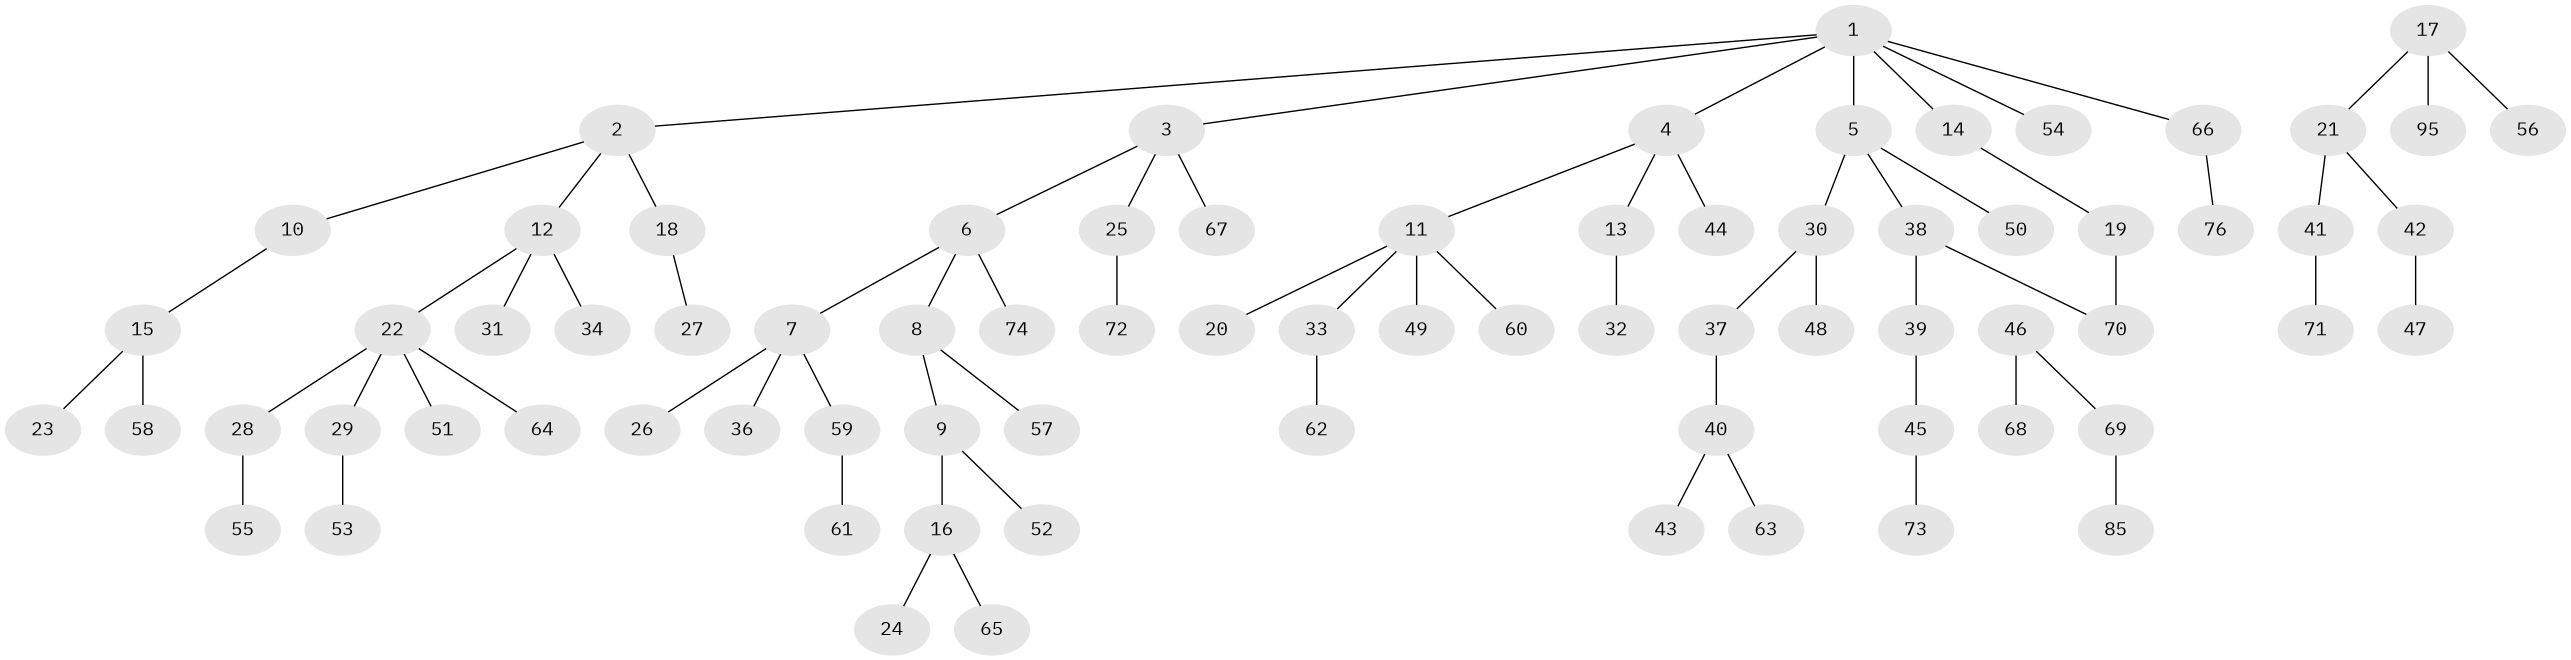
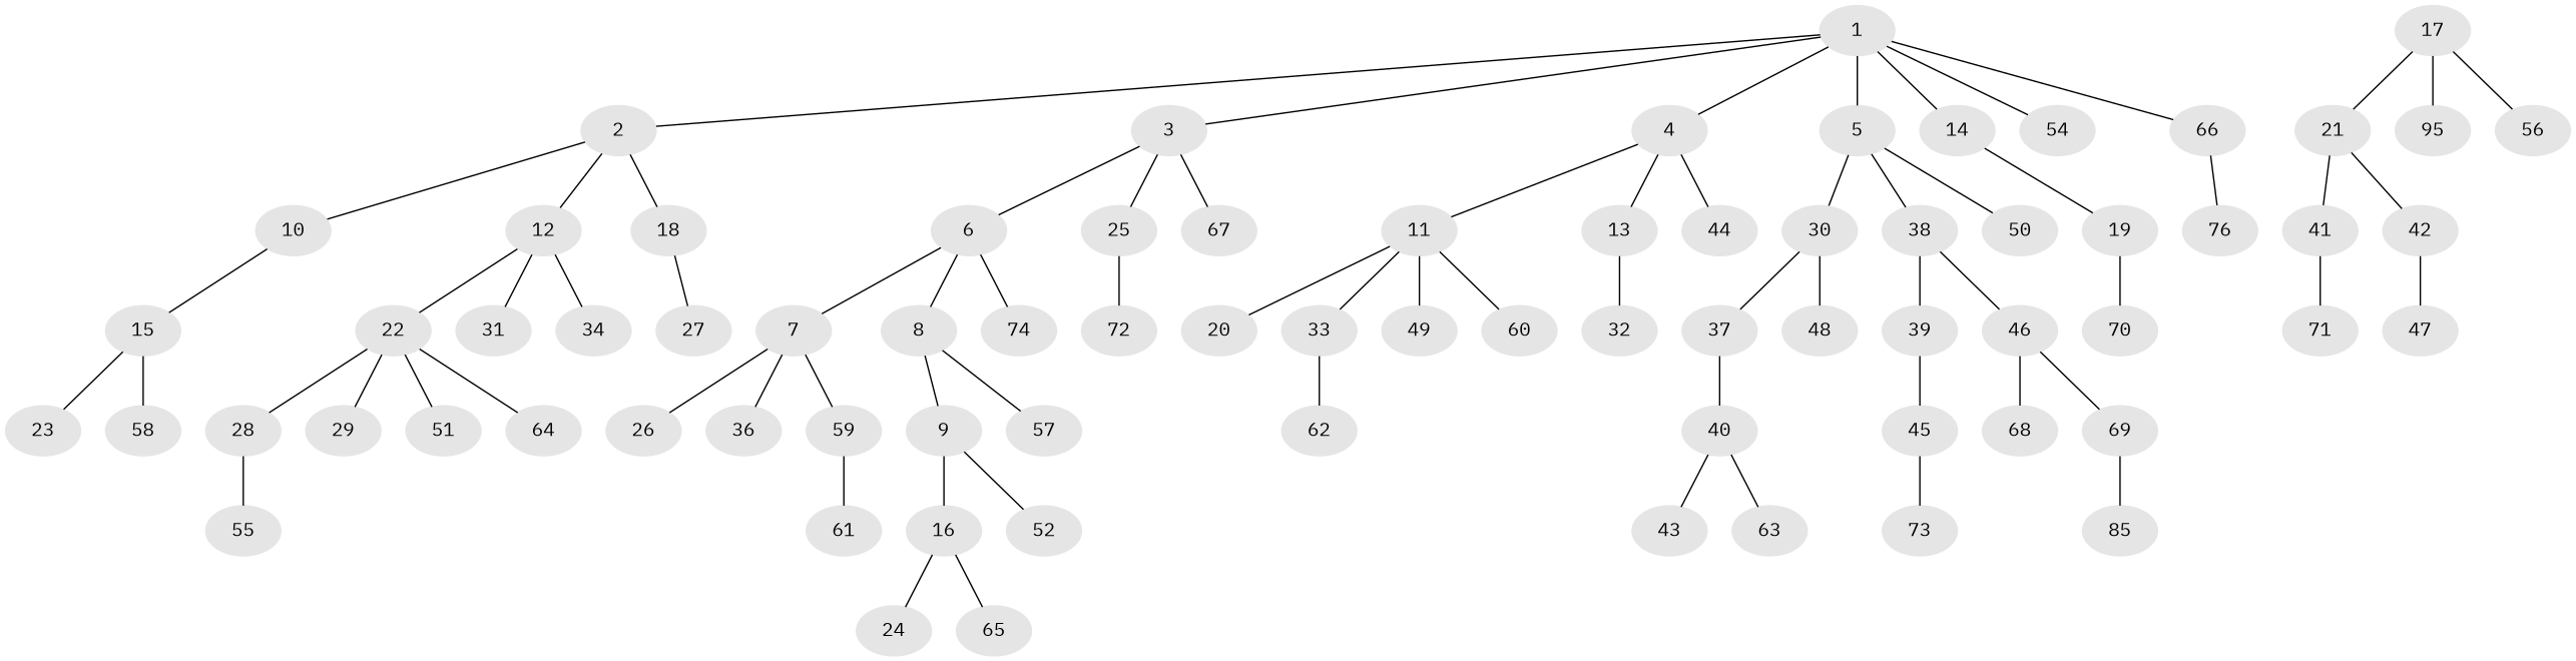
  graph {
    fontname="IBM Plex Mono"
    node [color=gray90 fontname="IBM Plex Mono" style=filled]
    edge [fontname="IBM Plex Mono"]
    1
    2
    3
    4
    5
    14
    54
    66
    10
    12
    18
    6
    25
    67
    11
    13
    44
    30
    38
    50
    19
    76
    15
    22
    31
    34
    27
    7
    8
    74
    72
    20
    33
    49
    60
    32
    37
    48
    39
    46
    26
    36
    59
    9
    57
    61
    16
    52
    24
    65
    23
    58
    17
    21
    n55 [label=95]
    56
    62
    28
    29
    51
    64
    70
    41
    42
    71
    47
    55
-   53
    40
    43
    63
    45
    68
    69
    73
    n76 [label=85]
    1 -- 2
    1 -- 3
    1 -- 4
    1 -- 5
    1 -- 14
    1 -- 54
    1 -- 66
    2 -- 10
    2 -- 12
    2 -- 18
    3 -- 6
    3 -- 25
    3 -- 67
    4 -- 11
    4 -- 13
    4 -- 44
    5 -- 30
    5 -- 38
    5 -- 50
    14 -- 19
    66 -- 76
    10 -- 15
    12 -- 22
    12 -- 31
    12 -- 34
    18 -- 27
    6 -- 7
    6 -- 8
    6 -- 74
    25 -- 72
    11 -- 20
    11 -- 33
    11 -- 49
    11 -- 60
    13 -- 32
    30 -- 37
    30 -- 48
    38 -- 39
-   38 -- 70
+   38 -- 46
    19 -- 70
    15 -- 23
    15 -- 58
    22 -- 28
    22 -- 29
    22 -- 51
    22 -- 64
    7 -- 26
    7 -- 36
    7 -- 59
    8 -- 9
    8 -- 57
    33 -- 62
    37 -- 40
    39 -- 45
    46 -- 68
    46 -- 69
    59 -- 61
    9 -- 16
    9 -- 52
    16 -- 24
    16 -- 65
    17 -- 21
    17 -- n55
    17 -- 56
    21 -- 41
    21 -- 42
    28 -- 55
-   29 -- 53
    41 -- 71
    42 -- 47
    40 -- 43
    40 -- 63
    45 -- 73
    69 -- n76
  }
